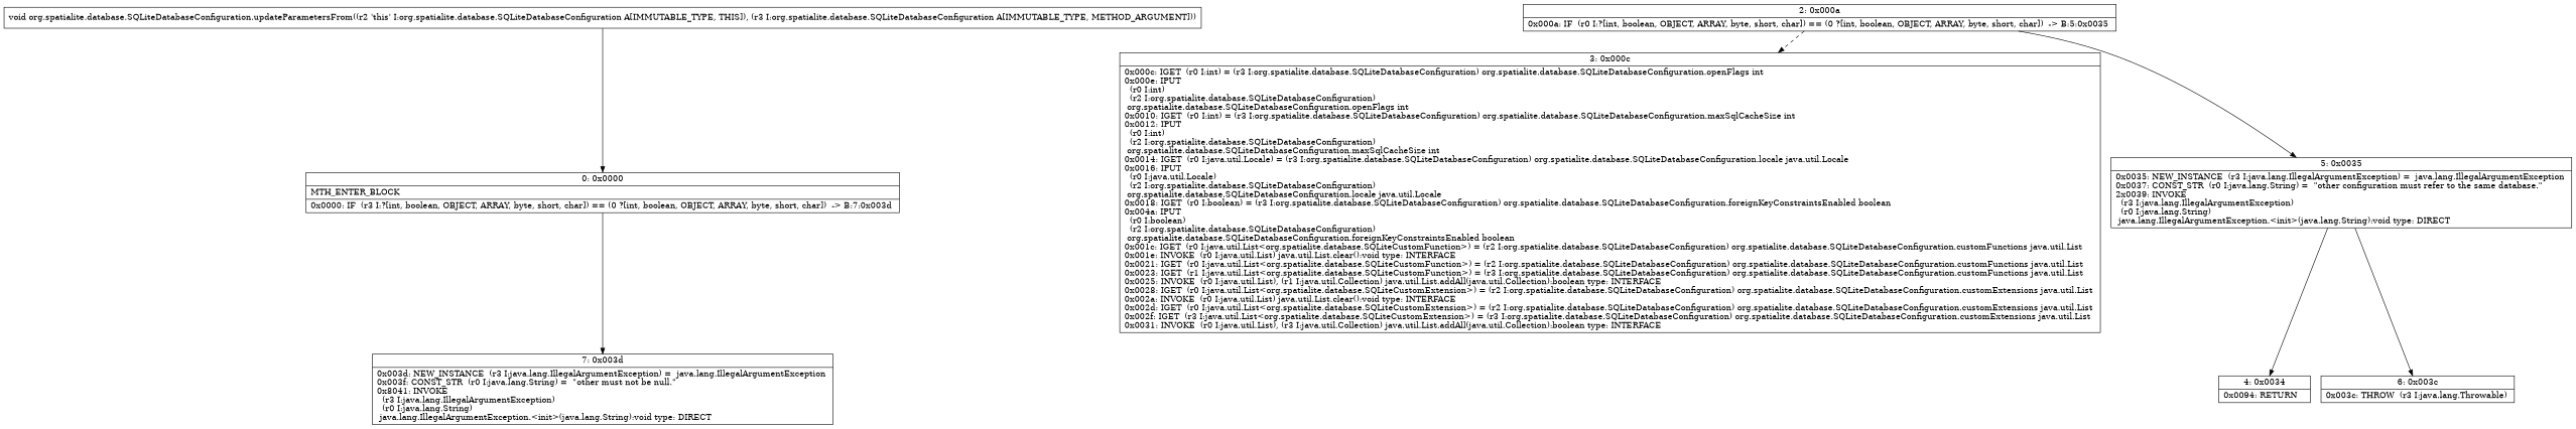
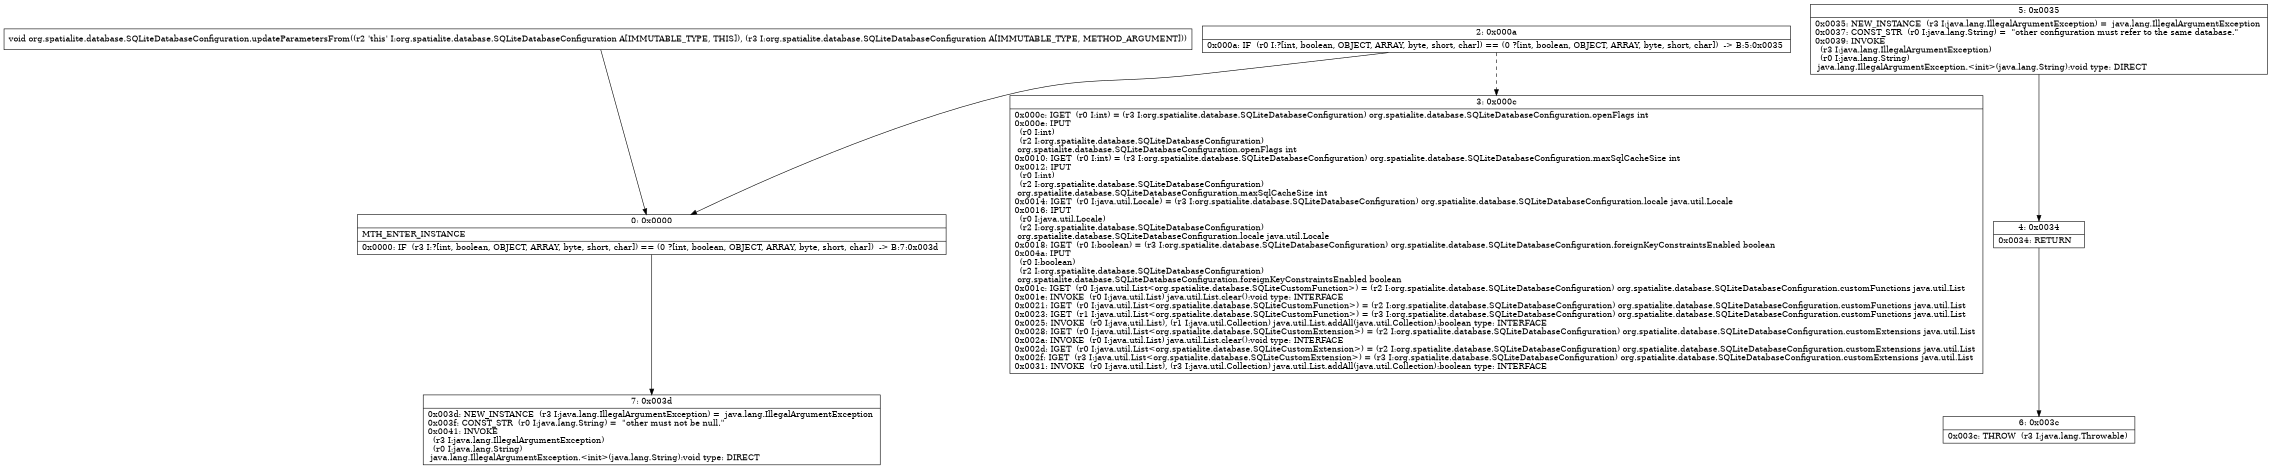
  digraph {
    fontname="DejaVu Serif"
    node [fontname="DejaVu Serif" shape=record]
    edge [fontname="DejaVu Serif"]
-   n1 [label="{0\:\ 0x0000|MTH_ENTER_BLOCK\l|0x0000: IF  (r3 I:?[int, boolean, OBJECT, ARRAY, byte, short, char]) == (0 ?[int, boolean, OBJECT, ARRAY, byte, short, char])  \-\> B:7:0x003d \l}"]
-   n2 [label="{7\:\ 0x003d|0x003d: NEW_INSTANCE  (r3 I:java.lang.IllegalArgumentException) =  java.lang.IllegalArgumentException \l0x003f: CONST_STR  (r0 I:java.lang.String) =  \"other must not be null.\" \l0x8041: INVOKE  \l  (r3 I:java.lang.IllegalArgumentException)\l  (r0 I:java.lang.String)\l java.lang.IllegalArgumentException.\<init\>(java.lang.String):void type: DIRECT \l}"]
+   n1 [label="{0\:\ 0x0000|MTH_ENTER_INSTANCE\l|0x0000: IF  (r3 I:?[int, boolean, OBJECT, ARRAY, byte, short, char]) == (0 ?[int, boolean, OBJECT, ARRAY, byte, short, char])  \-\> B:7:0x003d \l}"]
+   n2 [label="{7\:\ 0x003d|0x003d: NEW_INSTANCE  (r3 I:java.lang.IllegalArgumentException) =  java.lang.IllegalArgumentException \l0x003f: CONST_STR  (r0 I:java.lang.String) =  \"other must not be null.\" \l0x0041: INVOKE  \l  (r3 I:java.lang.IllegalArgumentException)\l  (r0 I:java.lang.String)\l java.lang.IllegalArgumentException.\<init\>(java.lang.String):void type: DIRECT \l}"]
    n3 [label="{2\:\ 0x000a|0x000a: IF  (r0 I:?[int, boolean, OBJECT, ARRAY, byte, short, char]) == (0 ?[int, boolean, OBJECT, ARRAY, byte, short, char])  \-\> B:5:0x0035 \l}"]
    n4 [label="{3\:\ 0x000c|0x000c: IGET  (r0 I:int) = (r3 I:org.spatialite.database.SQLiteDatabaseConfiguration) org.spatialite.database.SQLiteDatabaseConfiguration.openFlags int \l0x000e: IPUT  \l  (r0 I:int)\l  (r2 I:org.spatialite.database.SQLiteDatabaseConfiguration)\l org.spatialite.database.SQLiteDatabaseConfiguration.openFlags int \l0x0010: IGET  (r0 I:int) = (r3 I:org.spatialite.database.SQLiteDatabaseConfiguration) org.spatialite.database.SQLiteDatabaseConfiguration.maxSqlCacheSize int \l0x0012: IPUT  \l  (r0 I:int)\l  (r2 I:org.spatialite.database.SQLiteDatabaseConfiguration)\l org.spatialite.database.SQLiteDatabaseConfiguration.maxSqlCacheSize int \l0x0014: IGET  (r0 I:java.util.Locale) = (r3 I:org.spatialite.database.SQLiteDatabaseConfiguration) org.spatialite.database.SQLiteDatabaseConfiguration.locale java.util.Locale \l0x0016: IPUT  \l  (r0 I:java.util.Locale)\l  (r2 I:org.spatialite.database.SQLiteDatabaseConfiguration)\l org.spatialite.database.SQLiteDatabaseConfiguration.locale java.util.Locale \l0x0018: IGET  (r0 I:boolean) = (r3 I:org.spatialite.database.SQLiteDatabaseConfiguration) org.spatialite.database.SQLiteDatabaseConfiguration.foreignKeyConstraintsEnabled boolean \l0x004a: IPUT  \l  (r0 I:boolean)\l  (r2 I:org.spatialite.database.SQLiteDatabaseConfiguration)\l org.spatialite.database.SQLiteDatabaseConfiguration.foreignKeyConstraintsEnabled boolean \l0x001c: IGET  (r0 I:java.util.List\<org.spatialite.database.SQLiteCustomFunction\>) = (r2 I:org.spatialite.database.SQLiteDatabaseConfiguration) org.spatialite.database.SQLiteDatabaseConfiguration.customFunctions java.util.List \l0x001e: INVOKE  (r0 I:java.util.List) java.util.List.clear():void type: INTERFACE \l0x0021: IGET  (r0 I:java.util.List\<org.spatialite.database.SQLiteCustomFunction\>) = (r2 I:org.spatialite.database.SQLiteDatabaseConfiguration) org.spatialite.database.SQLiteDatabaseConfiguration.customFunctions java.util.List \l0x0023: IGET  (r1 I:java.util.List\<org.spatialite.database.SQLiteCustomFunction\>) = (r3 I:org.spatialite.database.SQLiteDatabaseConfiguration) org.spatialite.database.SQLiteDatabaseConfiguration.customFunctions java.util.List \l0x0025: INVOKE  (r0 I:java.util.List), (r1 I:java.util.Collection) java.util.List.addAll(java.util.Collection):boolean type: INTERFACE \l0x0028: IGET  (r0 I:java.util.List\<org.spatialite.database.SQLiteCustomExtension\>) = (r2 I:org.spatialite.database.SQLiteDatabaseConfiguration) org.spatialite.database.SQLiteDatabaseConfiguration.customExtensions java.util.List \l0x002a: INVOKE  (r0 I:java.util.List) java.util.List.clear():void type: INTERFACE \l0x002d: IGET  (r0 I:java.util.List\<org.spatialite.database.SQLiteCustomExtension\>) = (r2 I:org.spatialite.database.SQLiteDatabaseConfiguration) org.spatialite.database.SQLiteDatabaseConfiguration.customExtensions java.util.List \l0x002f: IGET  (r3 I:java.util.List\<org.spatialite.database.SQLiteCustomExtension\>) = (r3 I:org.spatialite.database.SQLiteDatabaseConfiguration) org.spatialite.database.SQLiteDatabaseConfiguration.customExtensions java.util.List \l0x0031: INVOKE  (r0 I:java.util.List), (r3 I:java.util.Collection) java.util.List.addAll(java.util.Collection):boolean type: INTERFACE \l}"]
-   n5 [label="{5\:\ 0x0035|0x0035: NEW_INSTANCE  (r3 I:java.lang.IllegalArgumentException) =  java.lang.IllegalArgumentException \l0x0037: CONST_STR  (r0 I:java.lang.String) =  \"other configuration must refer to the same database.\" \l2x0039: INVOKE  \l  (r3 I:java.lang.IllegalArgumentException)\l  (r0 I:java.lang.String)\l java.lang.IllegalArgumentException.\<init\>(java.lang.String):void type: DIRECT \l}"]
-   n6 [label="{4\:\ 0x0034|0x0094: RETURN   \l}"]
+   n5 [label="{5\:\ 0x0035|0x0035: NEW_INSTANCE  (r3 I:java.lang.IllegalArgumentException) =  java.lang.IllegalArgumentException \l0x0037: CONST_STR  (r0 I:java.lang.String) =  \"other configuration must refer to the same database.\" \l0x0039: INVOKE  \l  (r3 I:java.lang.IllegalArgumentException)\l  (r0 I:java.lang.String)\l java.lang.IllegalArgumentException.\<init\>(java.lang.String):void type: DIRECT \l}"]
+   n6 [label="{4\:\ 0x0034|0x0034: RETURN   \l}"]
    n7 [label="{6\:\ 0x003c|0x003c: THROW  (r3 I:java.lang.Throwable) \l}"]
    n8 [label="{void org.spatialite.database.SQLiteDatabaseConfiguration.updateParametersFrom((r2 'this' I:org.spatialite.database.SQLiteDatabaseConfiguration A[IMMUTABLE_TYPE, THIS]), (r3 I:org.spatialite.database.SQLiteDatabaseConfiguration A[IMMUTABLE_TYPE, METHOD_ARGUMENT])) }"]
    n1 -> n2
    n3 -> n4 [style=dashed]
-   n3 -> n5
+   n3 -> n1
    n5 -> n6
-   n5 -> n7
+   n6 -> n7
    n8 -> n1
  }
